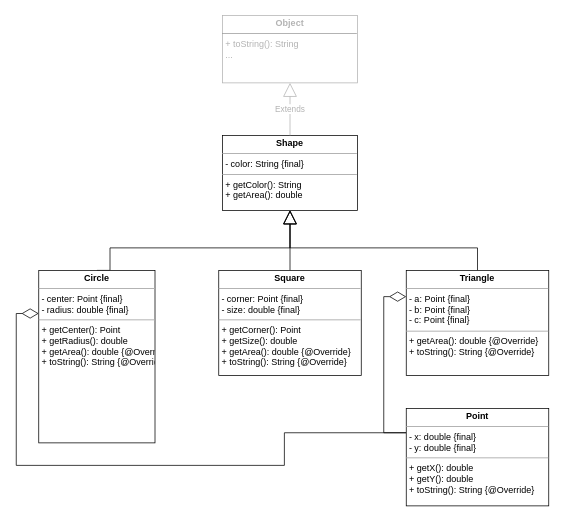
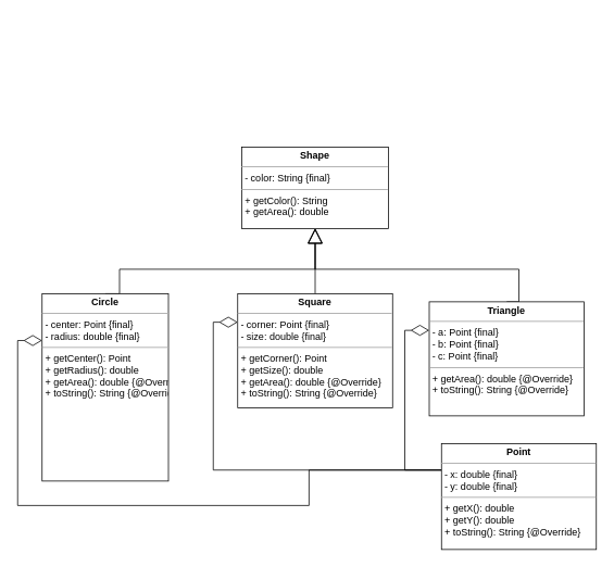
  <mxCell id="0" />
  <mxCell id="1" parent="0" />
  <mxCell id="2" value="&lt;p style=&quot;margin: 0px ; margin-top: 4px ; text-align: center&quot;&gt;&lt;b&gt;Shape&lt;/b&gt;&lt;/p&gt;&lt;hr size=&quot;1&quot;&gt;&lt;p style=&quot;margin: 0px ; margin-left: 4px&quot;&gt;- color: String {final}&lt;/p&gt;&lt;hr size=&quot;1&quot;&gt;&lt;p style=&quot;margin: 0px ; margin-left: 4px&quot;&gt;+ getColor(): String&lt;/p&gt;&lt;p style=&quot;margin: 0px ; margin-left: 4px&quot;&gt;+ getArea(): double&lt;/p&gt;&lt;p style=&quot;margin: 0px ; margin-left: 4px&quot;&gt;&lt;br&gt;&lt;/p&gt;" style="verticalAlign=top;align=left;overflow=fill;fontSize=12;fontFamily=Helvetica;html=1;" parent="1" vertex="1"><mxGeometry x="265" y="180" width="180" height="100" as="geometry" /></mxCell>
  <mxCell id="3" style="edgeStyle=orthogonalEdgeStyle;rounded=0;orthogonalLoop=1;jettySize=auto;html=1;exitX=0.5;exitY=0;exitDx=0;exitDy=0;entryX=0.5;entryY=1;entryDx=0;entryDy=0;startSize=6;endArrow=block;endFill=0;endSize=16;strokeWidth=1;" parent="1" source="4" target="2" edge="1"><mxGeometry relative="1" as="geometry"><Array as="points"><mxPoint x="115" y="330" /><mxPoint x="355" y="330" /></Array></mxGeometry></mxCell>
  <mxCell id="4" value="&lt;p style=&quot;margin: 0px ; margin-top: 4px ; text-align: center&quot;&gt;&lt;b&gt;Circle&lt;/b&gt;&lt;/p&gt;&lt;hr size=&quot;1&quot;&gt;&lt;p style=&quot;margin: 0px ; margin-left: 4px&quot;&gt;- center: Point {final}&lt;/p&gt;&lt;p style=&quot;margin: 0px ; margin-left: 4px&quot;&gt;- radius: double {final}&lt;/p&gt;&lt;hr size=&quot;1&quot;&gt;&lt;p style=&quot;margin: 0px ; margin-left: 4px&quot;&gt;+ getCenter(): Point&lt;/p&gt;&lt;p style=&quot;margin: 0px ; margin-left: 4px&quot;&gt;+ getRadius(): double&lt;/p&gt;&lt;p style=&quot;margin: 0px ; margin-left: 4px&quot;&gt;+ getArea(): double {@Override}&lt;/p&gt;&lt;p style=&quot;margin: 0px ; margin-left: 4px&quot;&gt;+ toString(): String {@Override}&lt;/p&gt;" style="verticalAlign=top;align=left;overflow=fill;fontSize=12;fontFamily=Helvetica;html=1;" parent="1" vertex="1"><mxGeometry x="20" y="360" width="155" height="230" as="geometry" /></mxCell>
  <mxCell id="5" style="edgeStyle=orthogonalEdgeStyle;rounded=0;orthogonalLoop=1;jettySize=auto;html=1;exitX=0.5;exitY=0;exitDx=0;exitDy=0;startSize=6;endArrow=block;endFill=0;endSize=16;strokeWidth=1;" parent="1" source="6" edge="1"><mxGeometry relative="1" as="geometry"><mxPoint x="355" y="280" as="targetPoint" /></mxGeometry></mxCell>
  <mxCell id="6" value="&lt;p style=&quot;margin: 0px ; margin-top: 4px ; text-align: center&quot;&gt;&lt;b&gt;Square&lt;/b&gt;&lt;/p&gt;&lt;hr size=&quot;1&quot;&gt;&lt;p style=&quot;margin: 0px ; margin-left: 4px&quot;&gt;- corner: Point {final}&lt;/p&gt;&lt;p style=&quot;margin: 0px ; margin-left: 4px&quot;&gt;- size: double {final}&lt;/p&gt;&lt;hr size=&quot;1&quot;&gt;&lt;p style=&quot;margin: 0px ; margin-left: 4px&quot;&gt;+ getCorner(): Point&lt;/p&gt;&lt;p style=&quot;margin: 0px ; margin-left: 4px&quot;&gt;+ getSize(): double&lt;/p&gt;&lt;p style=&quot;margin: 0px ; margin-left: 4px&quot;&gt;+ getArea(): double {@Override}&lt;/p&gt;&lt;p style=&quot;margin: 0px ; margin-left: 4px&quot;&gt;+ toString(): String {@Override}&lt;/p&gt;" style="verticalAlign=top;align=left;overflow=fill;fontSize=12;fontFamily=Helvetica;html=1;" parent="1" vertex="1"><mxGeometry x="260" y="360" width="190" height="140" as="geometry" /></mxCell>
  <mxCell id="7" style="edgeStyle=orthogonalEdgeStyle;rounded=0;orthogonalLoop=1;jettySize=auto;html=1;exitX=0.5;exitY=0;exitDx=0;exitDy=0;entryX=0.5;entryY=1;entryDx=0;entryDy=0;startSize=6;endArrow=block;endFill=0;endSize=16;strokeWidth=1;" parent="1" source="8" target="2" edge="1"><mxGeometry relative="1" as="geometry"><Array as="points"><mxPoint x="605" y="330" /><mxPoint x="355" y="330" /></Array></mxGeometry></mxCell>
- <mxCell id="8" value="&lt;p style=&quot;margin: 0px ; margin-top: 4px ; text-align: center&quot;&gt;&lt;b&gt;Triangle&lt;/b&gt;&lt;/p&gt;&lt;hr size=&quot;1&quot;&gt;&lt;p style=&quot;margin: 0px ; margin-left: 4px&quot;&gt;- a: Point {final}&lt;/p&gt;&lt;p style=&quot;margin: 0px ; margin-left: 4px&quot;&gt;- b: Point {final}&lt;/p&gt;&lt;p style=&quot;margin: 0px ; margin-left: 4px&quot;&gt;- c: Point {final}&lt;/p&gt;&lt;hr size=&quot;1&quot;&gt;&lt;p style=&quot;margin: 0px ; margin-left: 4px&quot;&gt;&lt;span&gt;+ getArea(): double {@Override}&lt;/span&gt;&lt;br&gt;&lt;/p&gt;&lt;p style=&quot;margin: 0px ; margin-left: 4px&quot;&gt;+ toString(): String {@Override}&lt;/p&gt;" style="verticalAlign=top;align=left;overflow=fill;fontSize=12;fontFamily=Helvetica;html=1;" parent="1" vertex="1"><mxGeometry x="510" y="360" width="190" height="140" as="geometry" /></mxCell>
- <mxCell id="9" value="&lt;p style=&quot;margin: 0px ; margin-top: 4px ; text-align: center&quot;&gt;&lt;b&gt;Object&lt;/b&gt;&lt;/p&gt;&lt;hr size=&quot;1&quot;&gt;&lt;p style=&quot;margin: 0px ; margin-left: 4px&quot;&gt;+ toString(): String&lt;/p&gt;&lt;p style=&quot;margin: 0px ; margin-left: 4px&quot;&gt;...&lt;/p&gt;" style="verticalAlign=top;align=left;overflow=fill;fontSize=12;fontFamily=Helvetica;html=1;strokeColor=#B3B3B3;fillColor=#FFFFFF;fontColor=#B3B3B3;" parent="1" vertex="1"><mxGeometry x="265" y="20" width="180" height="90" as="geometry" /></mxCell>
- <mxCell id="10" value="Extends" style="endArrow=block;endSize=16;endFill=0;html=1;entryX=0.5;entryY=1;entryDx=0;entryDy=0;exitX=0.5;exitY=0;exitDx=0;exitDy=0;strokeColor=#B3B3B3;fontColor=#B3B3B3;" parent="1" source="2" target="9" edge="1"><mxGeometry width="160" relative="1" as="geometry"><mxPoint x="50" y="240" as="sourcePoint" /><mxPoint x="210" y="240" as="targetPoint" /></mxGeometry></mxCell>
+ <mxCell id="8" value="&lt;p style=&quot;margin: 0px ; margin-top: 4px ; text-align: center&quot;&gt;&lt;b&gt;Triangle&lt;/b&gt;&lt;/p&gt;&lt;hr size=&quot;1&quot;&gt;&lt;p style=&quot;margin: 0px ; margin-left: 4px&quot;&gt;- a: Point {final}&lt;/p&gt;&lt;p style=&quot;margin: 0px ; margin-left: 4px&quot;&gt;- b: Point {final}&lt;/p&gt;&lt;p style=&quot;margin: 0px ; margin-left: 4px&quot;&gt;- c: Point {final}&lt;/p&gt;&lt;hr size=&quot;1&quot;&gt;&lt;p style=&quot;margin: 0px ; margin-left: 4px&quot;&gt;&lt;span&gt;+ getArea(): double {@Override}&lt;/span&gt;&lt;br&gt;&lt;/p&gt;&lt;p style=&quot;margin: 0px ; margin-left: 4px&quot;&gt;+ toString(): String {@Override}&lt;/p&gt;" style="verticalAlign=top;align=left;overflow=fill;fontSize=12;fontFamily=Helvetica;html=1;" parent="1" vertex="1"><mxGeometry x="495" y="370" width="190" height="140" as="geometry" /></mxCell>
  <mxCell id="11" style="edgeStyle=orthogonalEdgeStyle;rounded=0;orthogonalLoop=1;jettySize=auto;html=1;exitX=0;exitY=0.25;exitDx=0;exitDy=0;entryX=0;entryY=0.25;entryDx=0;entryDy=0;startSize=6;endArrow=diamondThin;endFill=0;endSize=20;strokeColor=#000000;strokeWidth=1;fontColor=#B3B3B3;" parent="1" source="14" target="4" edge="1"><mxGeometry relative="1" as="geometry" /></mxCell>
  <mxCell id="12" style="edgeStyle=orthogonalEdgeStyle;rounded=0;orthogonalLoop=1;jettySize=auto;html=1;exitX=0;exitY=0.25;exitDx=0;exitDy=0;entryX=0;entryY=0.25;entryDx=0;entryDy=0;startSize=6;endArrow=diamondThin;endFill=0;endSize=20;strokeColor=#000000;strokeWidth=1;fontColor=#B3B3B3;" parent="1" source="14" target="8" edge="1"><mxGeometry relative="1" as="geometry" /></mxCell>
+ <mxCell id="13" style="edgeStyle=orthogonalEdgeStyle;rounded=0;orthogonalLoop=1;jettySize=auto;html=1;exitX=0;exitY=0.25;exitDx=0;exitDy=0;entryX=0;entryY=0.25;entryDx=0;entryDy=0;startSize=6;endArrow=diamondThin;endFill=0;endSize=20;strokeColor=#000000;strokeWidth=1;fontColor=#B3B3B3;" parent="1" source="14" target="6" edge="1"><mxGeometry relative="1" as="geometry" /></mxCell>
  <mxCell id="14" value="&lt;p style=&quot;margin: 0px ; margin-top: 4px ; text-align: center&quot;&gt;&lt;b&gt;Point&lt;/b&gt;&lt;/p&gt;&lt;hr size=&quot;1&quot;&gt;&lt;p style=&quot;margin: 0px ; margin-left: 4px&quot;&gt;- x: double {final}&lt;/p&gt;&lt;p style=&quot;margin: 0px ; margin-left: 4px&quot;&gt;- y: double {final}&lt;/p&gt;&lt;hr size=&quot;1&quot;&gt;&lt;p style=&quot;margin: 0px ; margin-left: 4px&quot;&gt;+ getX(): double&lt;/p&gt;&lt;p style=&quot;margin: 0px ; margin-left: 4px&quot;&gt;+ getY(): double&lt;/p&gt;&lt;p style=&quot;margin: 0px ; margin-left: 4px&quot;&gt;&lt;span&gt;+ toString(): String {@Override}&lt;/span&gt;&lt;br&gt;&lt;/p&gt;" style="verticalAlign=top;align=left;overflow=fill;fontSize=12;fontFamily=Helvetica;html=1;" parent="1" vertex="1"><mxGeometry x="510" y="544" width="190" height="130" as="geometry" /></mxCell>
